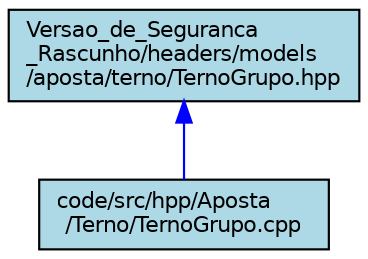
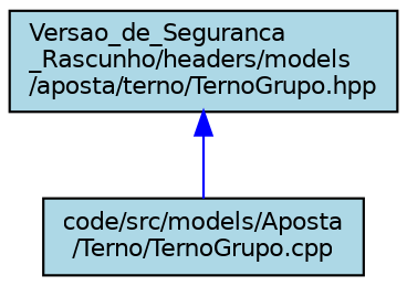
  digraph {
    node [color=black fillcolor=lightblue fontname=Helvetica fontsize=10 shape=record style=filled]
    n1 [fontcolor=black height=0.2 label="Versao_de_Seguranca\l_Rascunho/headers/models\l/aposta/terno/TernoGrupo.hpp" width=0.4]
-   n2 [height=0.2 label="code/src/hpp/Aposta\l/Terno/TernoGrupo.cpp" width=0.4]
+   n2 [height=0.2 label="code/src/models/Aposta\l/Terno/TernoGrupo.cpp" width=0.4]
    n1 -> n2 [color=blue dir=back fontname=Helvetica fontsize=10 labelfontname=Helvetica labelfontsize=10 style=solid]
  }
